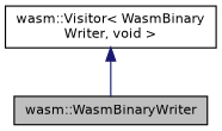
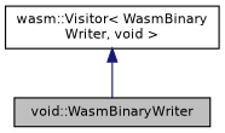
  digraph {
    node [color=black fontname=Helvetica fontsize=10 shape=record style=filled]
-   n1 [fillcolor=grey75 fontcolor=black height=0.2 label="wasm::WasmBinaryWriter" width=0.4]
+   n1 [fillcolor=grey75 fontcolor=black height=0.2 label="void::WasmBinaryWriter" width=0.4]
    n2 [fillcolor=white height=0.2 label="wasm::Visitor\< WasmBinary\lWriter, void \>" width=0.4]
    n2 -> n1 [color=midnightblue dir=back fontname=Helvetica fontsize=10 labelfontname=Helvetica labelfontsize=10 style=solid]
  }
